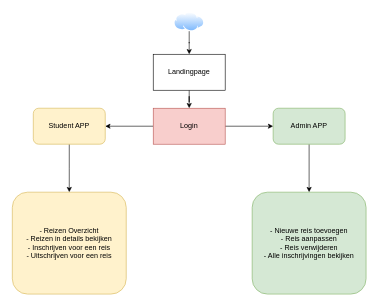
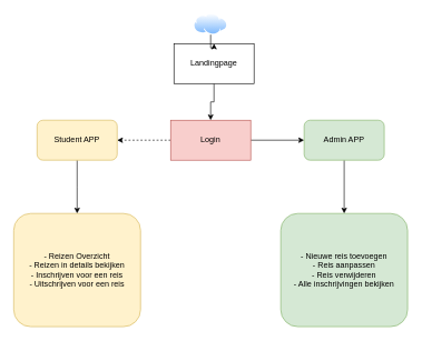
  <mxCell id="0" />
  <mxCell id="1" parent="0" />
  <mxCell id="2" value="" style="edgeStyle=orthogonalEdgeStyle;rounded=0;orthogonalLoop=1;jettySize=auto;html=1;" edge="1" parent="1" source="3" target="6"><mxGeometry relative="1" as="geometry" /></mxCell>
- <mxCell id="3" value="Landingpage" style="rounded=0;whiteSpace=wrap;html=1;" vertex="1" parent="1"><mxGeometry x="255" y="90" width="120" height="60" as="geometry" /></mxCell>
- <mxCell id="4" value="" style="edgeStyle=orthogonalEdgeStyle;rounded=0;orthogonalLoop=1;jettySize=auto;html=1;" edge="1" parent="1" source="6" target="8"><mxGeometry relative="1" as="geometry" /></mxCell>
+ <mxCell id="3" value="Landingpage" style="rounded=0;whiteSpace=wrap;html=1;" vertex="1" parent="1"><mxGeometry x="260" y="65" width="120" height="60" as="geometry" /></mxCell>
+ <mxCell id="4" value="" style="edgeStyle=orthogonalEdgeStyle;rounded=0;orthogonalLoop=1;jettySize=auto;html=1;dashed=1;" edge="1" parent="1" source="6" target="8"><mxGeometry relative="1" as="geometry" /></mxCell>
  <mxCell id="5" value="" style="edgeStyle=orthogonalEdgeStyle;rounded=0;orthogonalLoop=1;jettySize=auto;html=1;" edge="1" parent="1" source="6" target="10"><mxGeometry relative="1" as="geometry" /></mxCell>
  <mxCell id="6" value="Login" style="rounded=0;whiteSpace=wrap;html=1;fillColor=#f8cecc;strokeColor=#b85450;" vertex="1" parent="1"><mxGeometry x="255" y="180" width="120" height="60" as="geometry" /></mxCell>
  <mxCell id="7" value="" style="edgeStyle=orthogonalEdgeStyle;rounded=0;orthogonalLoop=1;jettySize=auto;html=1;" edge="1" parent="1" source="8"><mxGeometry relative="1" as="geometry"><mxPoint x="115" y="320" as="targetPoint" /></mxGeometry></mxCell>
  <mxCell id="8" value="Student APP" style="rounded=1;whiteSpace=wrap;html=1;fillColor=#fff2cc;strokeColor=#d6b656;" vertex="1" parent="1"><mxGeometry x="55" y="180" width="120" height="60" as="geometry" /></mxCell>
  <mxCell id="9" value="" style="edgeStyle=orthogonalEdgeStyle;rounded=0;orthogonalLoop=1;jettySize=auto;html=1;" edge="1" parent="1" source="10" target="12"><mxGeometry relative="1" as="geometry" /></mxCell>
  <mxCell id="10" value="Admin APP" style="rounded=1;whiteSpace=wrap;html=1;fillColor=#d5e8d4;strokeColor=#82b366;" vertex="1" parent="1"><mxGeometry x="455" y="180" width="120" height="60" as="geometry" /></mxCell>
  <mxCell id="11" value="&lt;span style=&quot;&quot;&gt;- Reizen Overzicht&lt;/span&gt;&lt;br style=&quot;&quot;&gt;&lt;span style=&quot;&quot;&gt;- Reizen in details bekijken&lt;br&gt;- Inschrijven voor een reis&lt;br&gt;- Uitschrijven voor een reis&lt;br&gt;&lt;/span&gt;" style="rounded=1;whiteSpace=wrap;html=1;fillColor=#fff2cc;strokeColor=#d6b656;" vertex="1" parent="1"><mxGeometry x="20" y="320" width="190" height="170" as="geometry" /></mxCell>
  <mxCell id="12" value="&lt;span style=&quot;&quot;&gt;- Nieuwe reis toevoegen&lt;br&gt;- Reis aanpassen&lt;br&gt;- Reis verwijderen&lt;br&gt;- Alle inschrijvingen bekijken&lt;br&gt;&lt;/span&gt;" style="rounded=1;whiteSpace=wrap;html=1;fillColor=#d5e8d4;strokeColor=#82b366;" vertex="1" parent="1"><mxGeometry x="420" y="320" width="190" height="170" as="geometry" /></mxCell>
  <mxCell id="13" value="" style="edgeStyle=orthogonalEdgeStyle;rounded=0;orthogonalLoop=1;jettySize=auto;html=1;" edge="1" parent="1" source="14" target="3"><mxGeometry relative="1" as="geometry" /></mxCell>
  <mxCell id="14" value="" style="aspect=fixed;perimeter=ellipsePerimeter;html=1;align=center;shadow=0;dashed=0;spacingTop=3;image;image=img/lib/active_directory/internet_cloud.svg;rounded=0;" vertex="1" parent="1"><mxGeometry x="290" y="20" width="50" height="31.5" as="geometry" /></mxCell>
